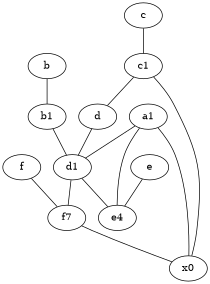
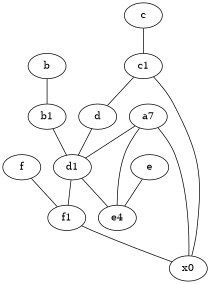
  graph {
    node [labelfontsize=50]
    n1 [label=e4]
    e
    f
-   f1 [label=f7]
+   f1
    x0
    c1
    d
    d1
    b
    b1
    c
-   a1
+   a1 [label=a7]
    e -- n1
    f -- f1
    f1 -- x0
    c1 -- x0
    c1 -- d
    d -- d1
    d1 -- n1
    d1 -- f1
    b -- b1
    b1 -- d1
    c -- c1
    a1 -- n1
    a1 -- x0
    a1 -- d1
  }
